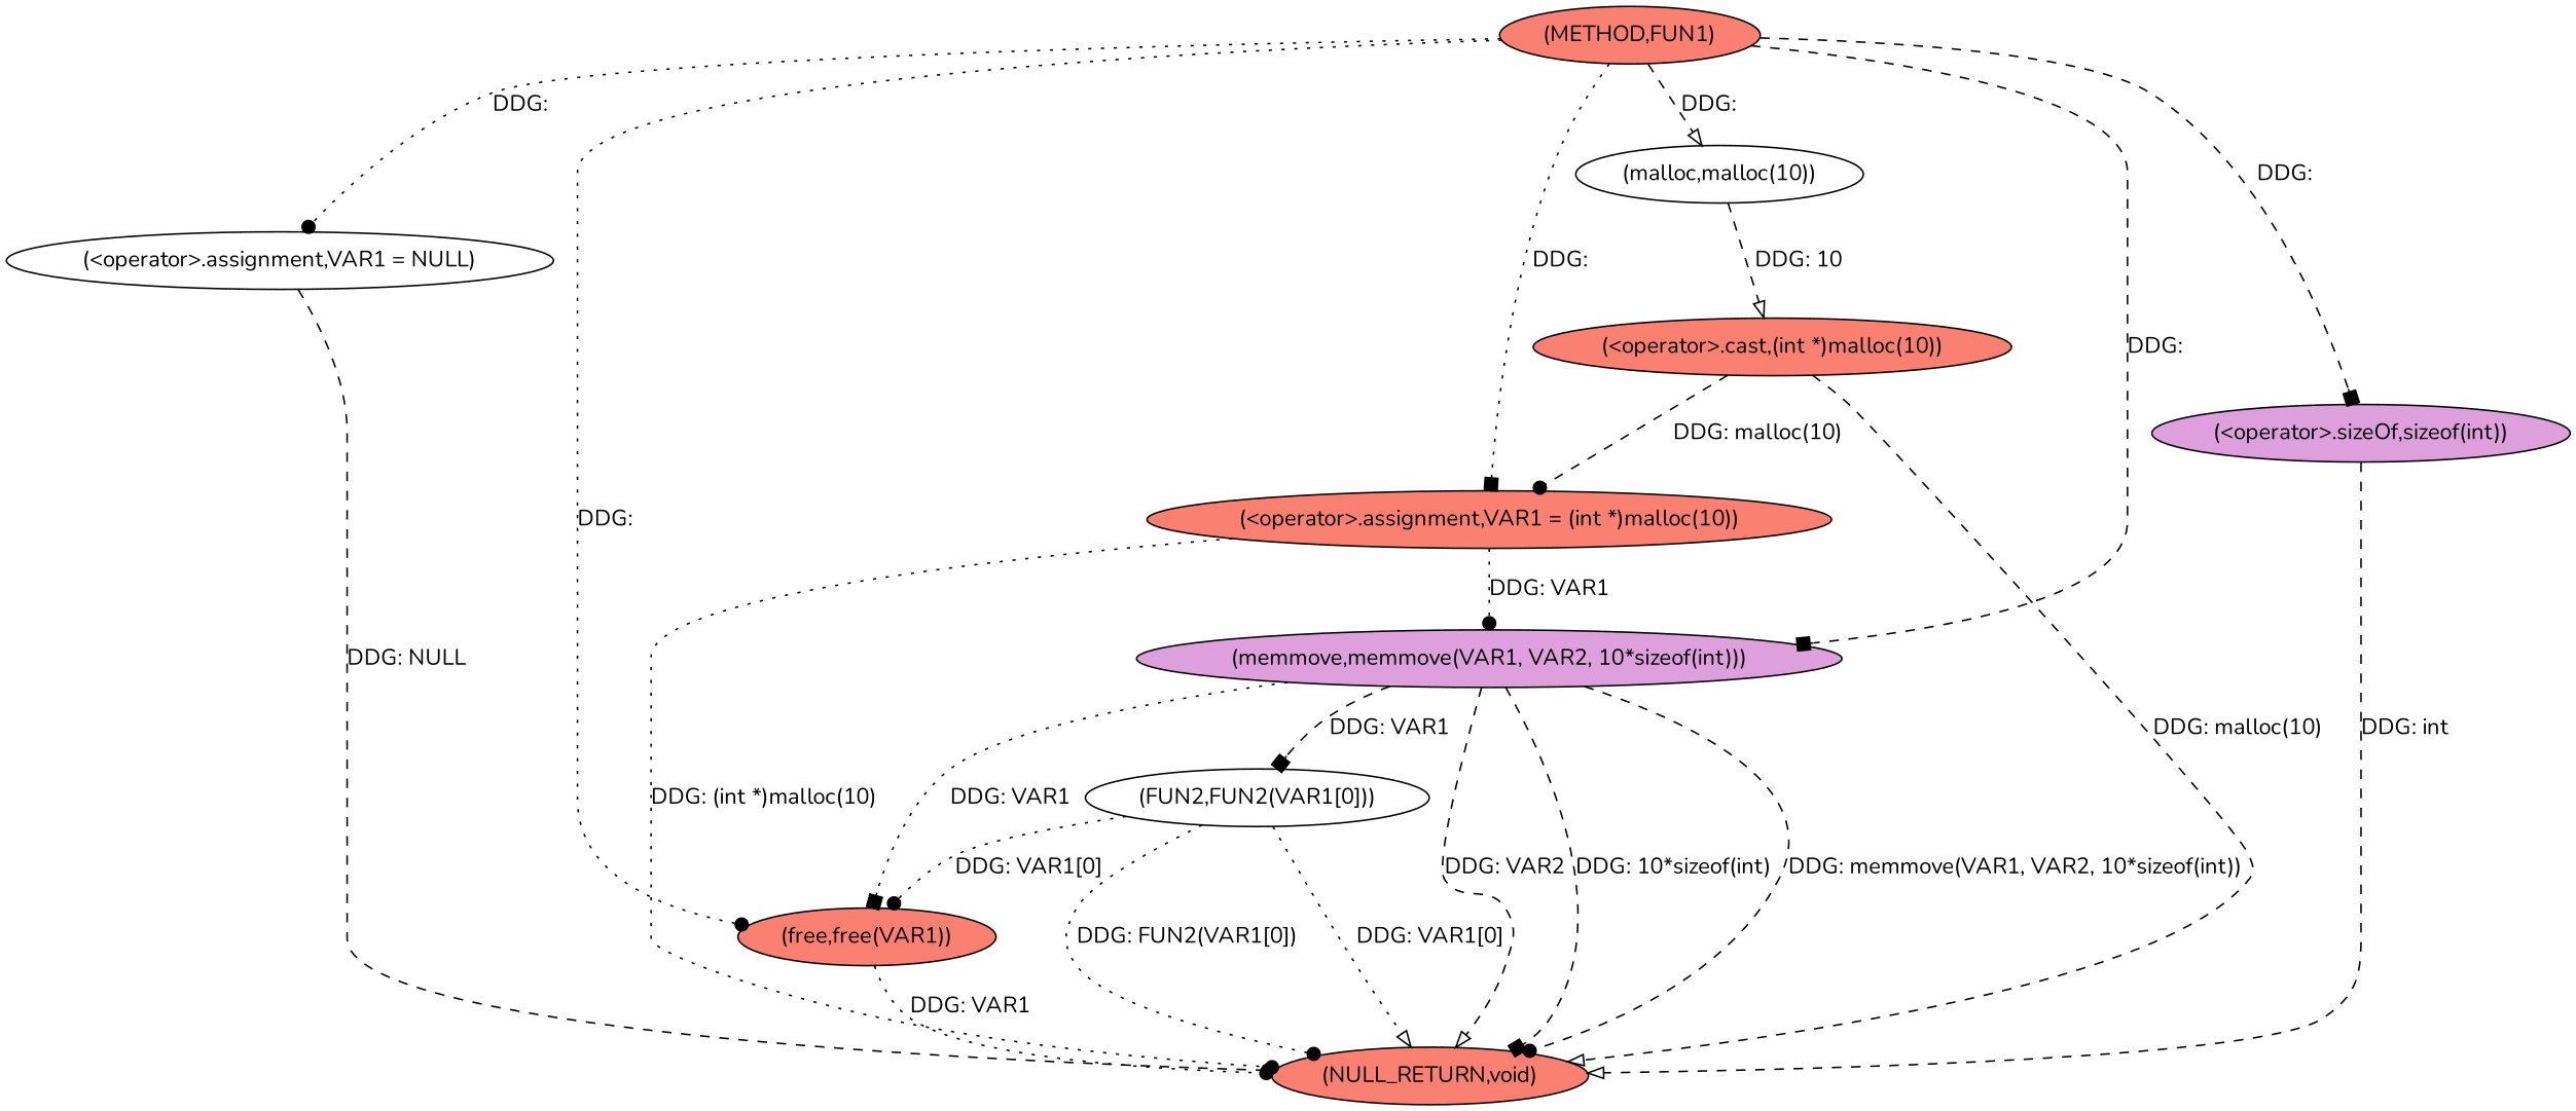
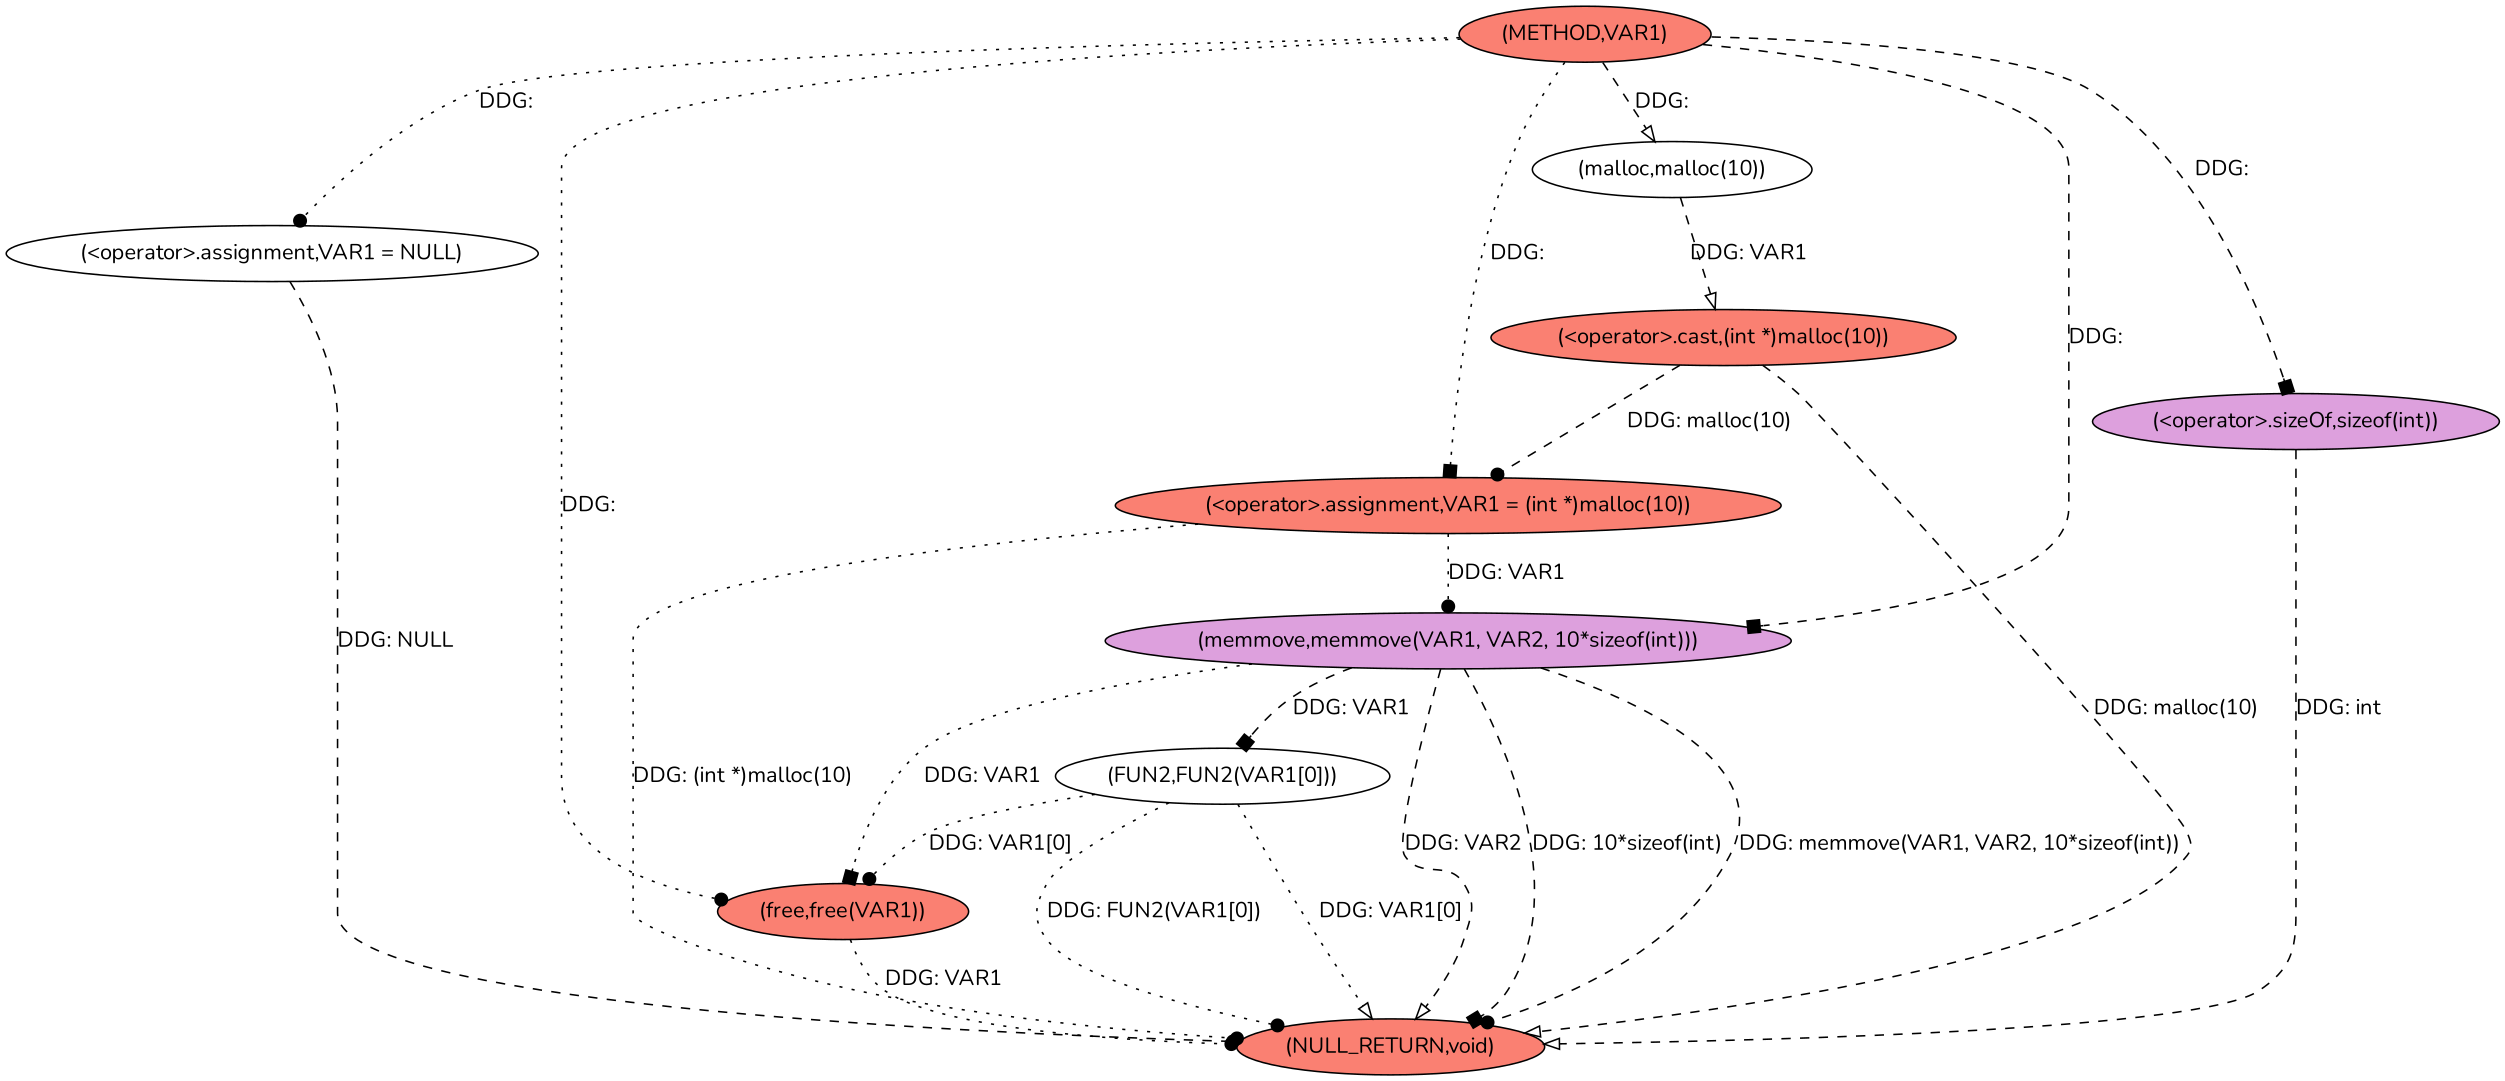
  digraph {
    fontname=Nunito
    node [fillcolor=salmon fontname=Nunito style=filled]
    edge [arrowhead=dot fontname=Nunito style=dashed]
-   n1 [label="(METHOD,FUN1)"]
+   n1 [label="(METHOD,VAR1)"]
    n2 [fillcolor=white label="(<operator>.assignment,VAR1 = NULL)"]
    n3 [label="(<operator>.assignment,VAR1 = (int *)malloc(10))"]
    n4 [fillcolor=white label="(malloc,malloc(10))"]
    n5 [fillcolor=plum label="(memmove,memmove(VAR1, VAR2, 10*sizeof(int)))"]
    n6 [fillcolor=plum label="(<operator>.sizeOf,sizeof(int))"]
    n7 [label="(free,free(VAR1))"]
    n8 [label="(NULL_RETURN,void)"]
    n9 [label="(<operator>.cast,(int *)malloc(10))"]
    n10 [fillcolor=white label="(FUN2,FUN2(VAR1[0]))"]
    n1 -> n2 [label="DDG: " style=dotted]
    n1 -> n3 [arrowhead=box label="DDG: " style=dotted]
    n1 -> n4 [arrowhead=onormal label="DDG: "]
    n1 -> n5 [arrowhead=box label="DDG: "]
    n1 -> n6 [arrowhead=box label="DDG: "]
    n1 -> n7 [label="DDG: " style=dotted]
    n2 -> n8 [label="DDG: NULL"]
    n3 -> n5 [label="DDG: VAR1" style=dotted]
    n3 -> n8 [label="DDG: (int *)malloc(10)" style=dotted]
-   n4 -> n9 [arrowhead=onormal label="DDG: 10"]
+   n4 -> n9 [arrowhead=onormal label="DDG: VAR1"]
    n5 -> n7 [arrowhead=box label="DDG: VAR1" style=dotted]
    n5 -> n8 [arrowhead=box label="DDG: 10*sizeof(int)"]
    n5 -> n8 [label="DDG: memmove(VAR1, VAR2, 10*sizeof(int))"]
    n5 -> n8 [arrowhead=onormal label="DDG: VAR2"]
    n5 -> n10 [arrowhead=box label="DDG: VAR1"]
    n6 -> n8 [arrowhead=onormal label="DDG: int"]
    n7 -> n8 [label="DDG: VAR1" style=dotted]
    n9 -> n3 [label="DDG: malloc(10)"]
    n9 -> n8 [arrowhead=onormal label="DDG: malloc(10)"]
    n10 -> n7 [label="DDG: VAR1[0]" style=dotted]
    n10 -> n8 [label="DDG: FUN2(VAR1[0])" style=dotted]
    n10 -> n8 [arrowhead=onormal label="DDG: VAR1[0]" style=dotted]
  }
